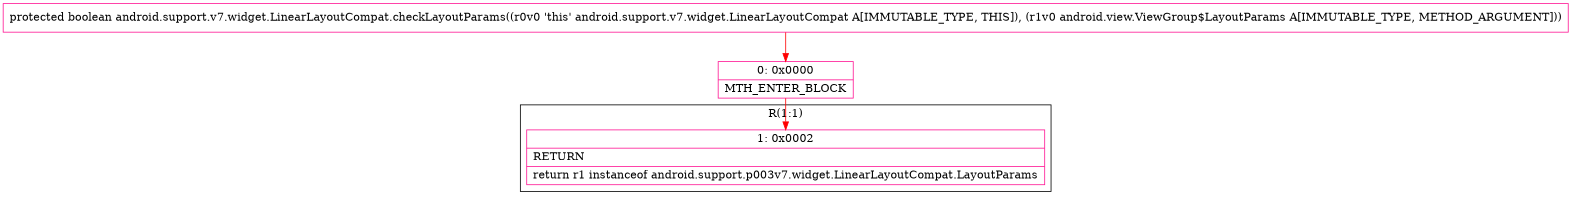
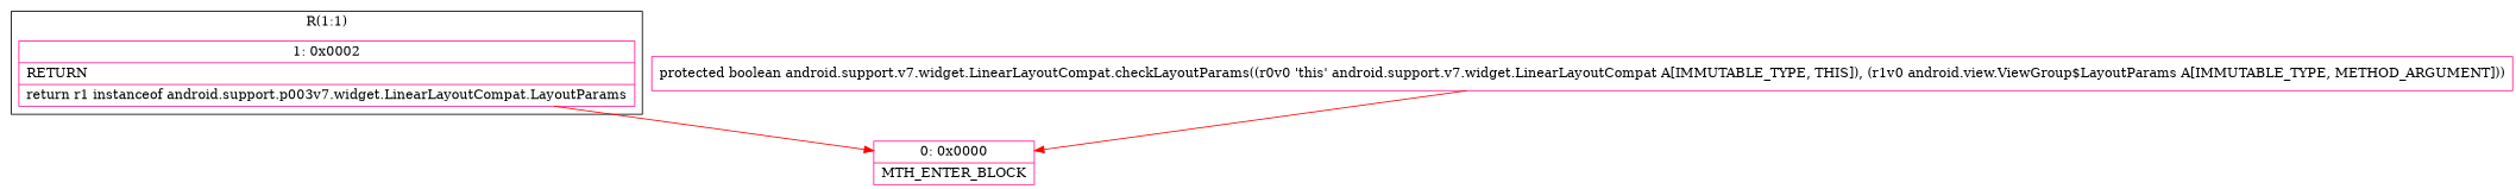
  digraph {
    node [color=deeppink shape=record]
    edge [color=red]
    n1 [label="{1\:\ 0x0002|RETURN\l|return r1 instanceof android.support.p003v7.widget.LinearLayoutCompat.LayoutParams\l}"]
    n2 [label="{0\:\ 0x0000|MTH_ENTER_BLOCK\l}"]
    n3 [label="{protected boolean android.support.v7.widget.LinearLayoutCompat.checkLayoutParams((r0v0 'this' android.support.v7.widget.LinearLayoutCompat A[IMMUTABLE_TYPE, THIS]), (r1v0 android.view.ViewGroup$LayoutParams A[IMMUTABLE_TYPE, METHOD_ARGUMENT])) }"]
    subgraph cluster_1 {
      label="R(1:1)"
      n1
    }
-   n2 -> n1
+   n1 -> n2
    n3 -> n2
  }
